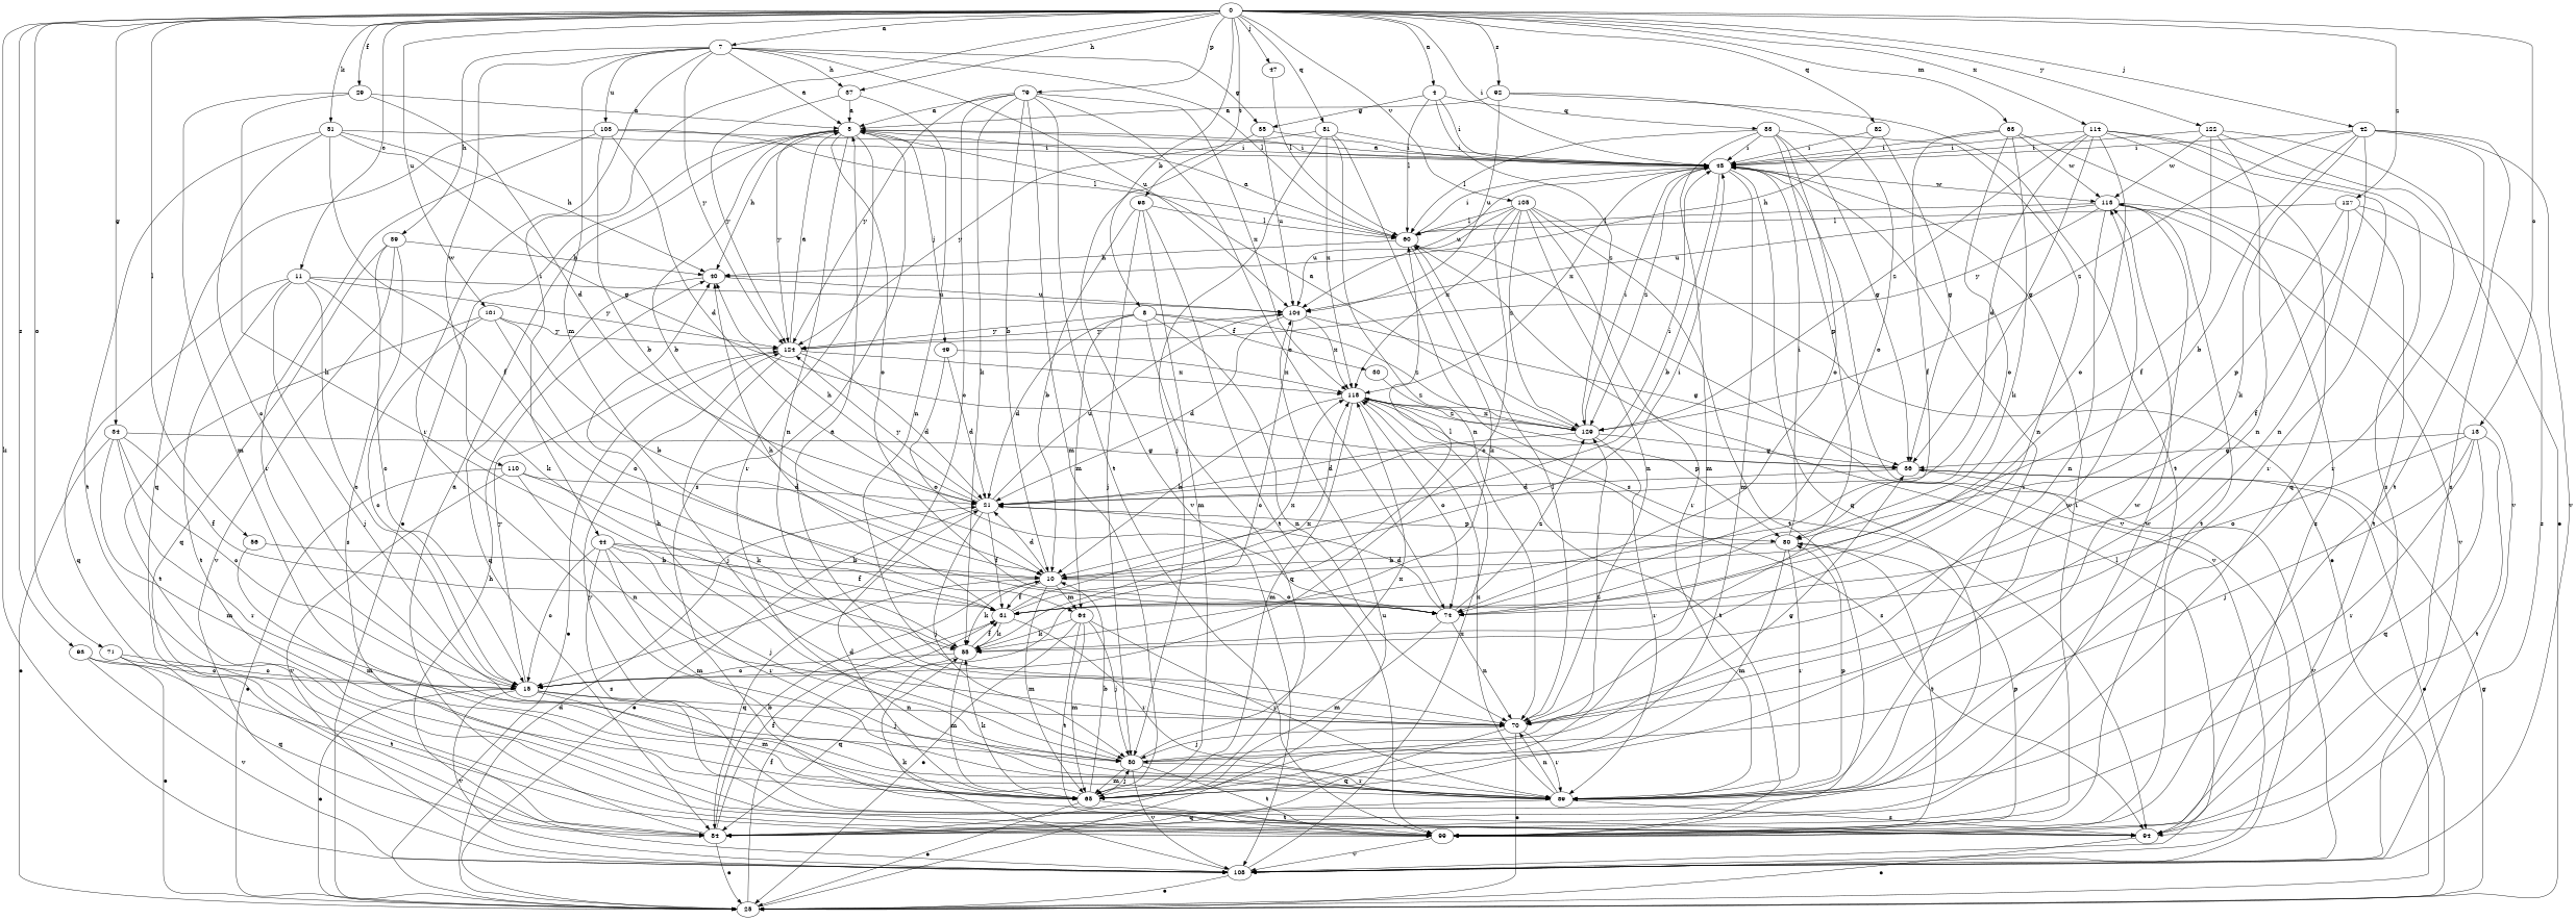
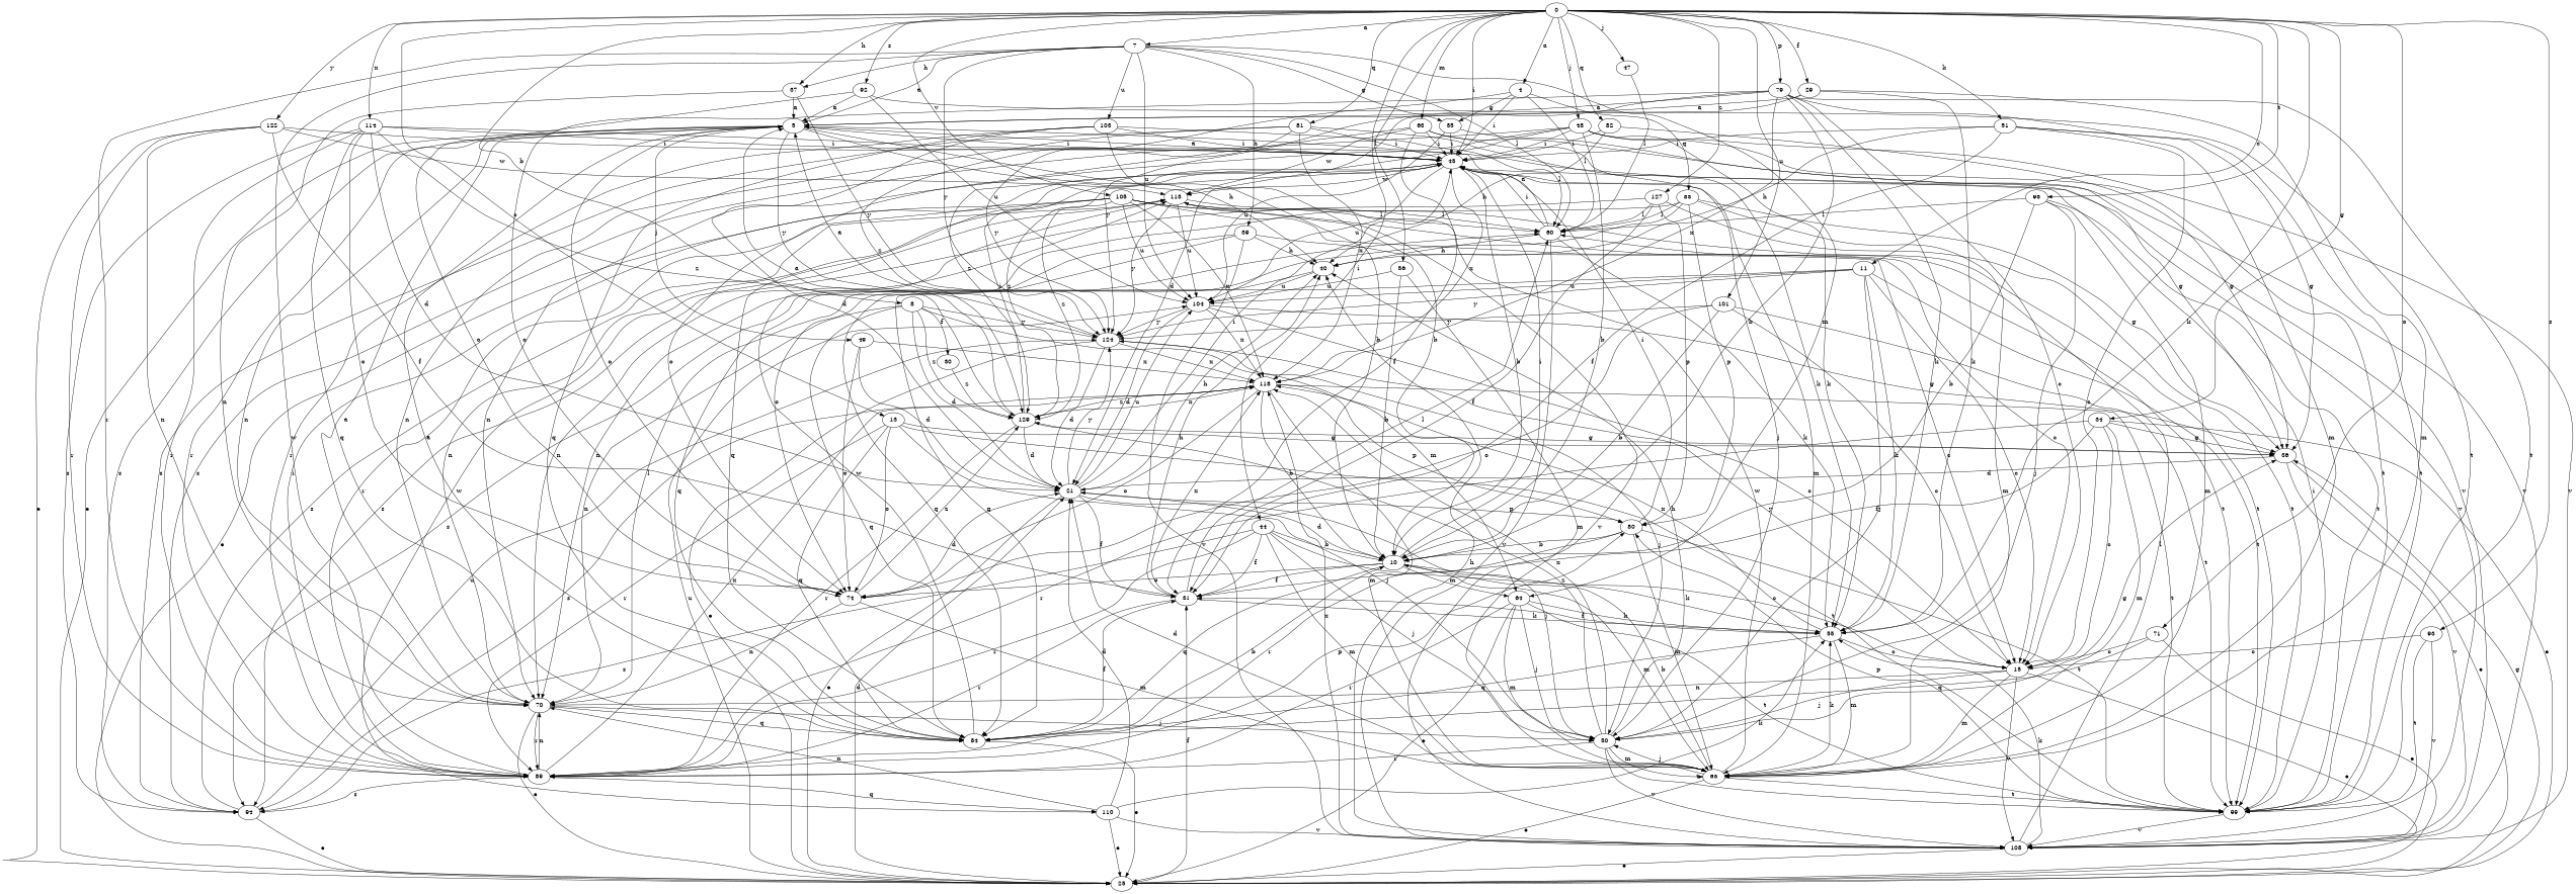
  strict digraph {
    n1 [label=7]
    0
    4
    8
    11
    13
    29
    34
    37
    44
    45
    47
-   48 [label=42]
+   48
    51
    55
    56
    63
    71
    79
    81
    82
    92
    93
    98
    101
    105
    114
    122
    127
    5
    35
    39
    60
    64
    89
    103
    104
    110
    124
    83
    129
    70
    21
    30
    84
    15
    50
    99
    74
    36
    65
    25
    31
    10
    94
    108
    118
    113
    40
    80
    49
    n1 -> 37 [label=h]
    n1 -> 5 [label=a]
    n1 -> 35 [label=g]
    n1 -> 39 [label=h]
    n1 -> 60 [label=l]
    n1 -> 64 [label=m]
    n1 -> 89 [label=r]
    n1 -> 103 [label=u]
    n1 -> 104 [label=u]
    n1 -> 110 [label=w]
    n1 -> 124 [label=y]
    0 -> n1 [label=a]
    0 -> 4 [label=a]
    0 -> 8 [label=b]
    0 -> 11 [label=c]
    0 -> 13 [label=c]
    0 -> 29 [label=f]
    0 -> 34 [label=g]
    0 -> 37 [label=h]
    0 -> 44 [label=i]
    0 -> 45 [label=i]
    0 -> 47 [label=j]
    0 -> 48 [label=j]
    0 -> 51 [label=k]
-   0 -> 108 [label=k]
+   0 -> 55 [label=k]
    0 -> 56 [label=l]
    0 -> 63 [label=m]
    0 -> 71 [label=o]
    0 -> 79 [label=p]
    0 -> 81 [label=q]
    0 -> 82 [label=q]
    0 -> 92 [label=s]
    0 -> 93 [label=s]
    0 -> 98 [label=t]
    0 -> 101 [label=u]
    0 -> 105 [label=v]
    0 -> 114 [label=x]
    0 -> 122 [label=y]
    0 -> 127 [label=z]
    4 -> 45 [label=i]
    4 -> 35 [label=g]
    4 -> 60 [label=l]
    4 -> 83 [label=q]
    4 -> 129 [label=z]
    8 -> 64 [label=m]
    8 -> 124 [label=y]
    8 -> 129 [label=z]
    8 -> 70 [label=n]
    8 -> 21 [label=d]
    8 -> 30 [label=f]
    8 -> 84 [label=q]
    11 -> 55 [label=k]
    11 -> 104 [label=u]
    11 -> 124 [label=y]
    11 -> 84 [label=q]
    11 -> 15 [label=c]
    11 -> 50 [label=j]
    11 -> 99 [label=t]
    13 -> 89 [label=r]
    13 -> 84 [label=q]
    13 -> 50 [label=j]
    13 -> 99 [label=t]
    13 -> 74 [label=o]
    13 -> 36 [label=g]
    29 -> 55 [label=k]
    29 -> 5 [label=a]
    29 -> 21 [label=d]
    29 -> 65 [label=m]
    34 -> 89 [label=r]
    34 -> 15 [label=c]
    34 -> 36 [label=g]
    34 -> 65 [label=m]
    34 -> 25 [label=e]
    34 -> 31 [label=f]
    37 -> 5 [label=a]
    37 -> 124 [label=y]
    37 -> 70 [label=n]
    44 -> 89 [label=r]
    44 -> 15 [label=c]
    44 -> 50 [label=j]
    44 -> 65 [label=m]
    44 -> 31 [label=f]
    44 -> 10 [label=b]
    44 -> 94 [label=s]
    45 -> 5 [label=a]
    45 -> 104 [label=u]
    45 -> 129 [label=z]
    45 -> 84 [label=q]
    45 -> 65 [label=m]
    45 -> 10 [label=b]
    45 -> 108 [label=v]
    45 -> 118 [label=x]
    45 -> 113 [label=w]
    47 -> 60 [label=l]
    48 -> 45 [label=i]
    48 -> 55 [label=k]
    48 -> 129 [label=z]
    48 -> 70 [label=n]
    48 -> 99 [label=t]
    48 -> 10 [label=b]
    48 -> 94 [label=s]
    48 -> 108 [label=v]
    51 -> 45 [label=i]
    51 -> 15 [label=c]
    51 -> 99 [label=t]
    51 -> 36 [label=g]
    51 -> 31 [label=f]
    51 -> 40 [label=h]
    55 -> 84 [label=q]
    55 -> 15 [label=c]
    55 -> 65 [label=m]
    55 -> 31 [label=f]
    55 -> 118 [label=x]
+   56 -> 104 [label=u]
    56 -> 65 [label=m]
    56 -> 10 [label=b]
    63 -> 45 [label=i]
    63 -> 55 [label=k]
    63 -> 74 [label=o]
    63 -> 31 [label=f]
    63 -> 108 [label=v]
    63 -> 113 [label=w]
    71 -> 84 [label=q]
    71 -> 15 [label=c]
    71 -> 25 [label=e]
    79 -> 55 [label=k]
    79 -> 5 [label=a]
    79 -> 124 [label=y]
    79 -> 15 [label=c]
    79 -> 99 [label=t]
    79 -> 74 [label=o]
    79 -> 65 [label=m]
    79 -> 10 [label=b]
    79 -> 118 [label=x]
    81 -> 45 [label=i]
    81 -> 124 [label=y]
    81 -> 70 [label=n]
    81 -> 50 [label=j]
    81 -> 94 [label=s]
    81 -> 118 [label=x]
    82 -> 45 [label=i]
    82 -> 36 [label=g]
    82 -> 40 [label=h]
    92 -> 5 [label=a]
    92 -> 104 [label=u]
    92 -> 99 [label=t]
    92 -> 74 [label=o]
    93 -> 15 [label=c]
    93 -> 99 [label=t]
    93 -> 108 [label=v]
    98 -> 60 [label=l]
    98 -> 50 [label=j]
    98 -> 99 [label=t]
    98 -> 65 [label=m]
    98 -> 10 [label=b]
    101 -> 124 [label=y]
    101 -> 15 [label=c]
    101 -> 99 [label=t]
    101 -> 74 [label=o]
    101 -> 10 [label=b]
    105 -> 60 [label=l]
    105 -> 89 [label=r]
    105 -> 104 [label=u]
    105 -> 129 [label=z]
    105 -> 70 [label=n]
    105 -> 15 [label=c]
    105 -> 99 [label=t]
    105 -> 25 [label=e]
    105 -> 118 [label=x]
    114 -> 45 [label=i]
    114 -> 89 [label=r]
    114 -> 129 [label=z]
    114 -> 21 [label=d]
    114 -> 84 [label=q]
    114 -> 74 [label=o]
    114 -> 36 [label=g]
    114 -> 94 [label=s]
    122 -> 45 [label=i]
    122 -> 89 [label=r]
    122 -> 70 [label=n]
    122 -> 25 [label=e]
    122 -> 31 [label=f]
    122 -> 113 [label=w]
    127 -> 60 [label=l]
    127 -> 99 [label=t]
    127 -> 31 [label=f]
    127 -> 94 [label=s]
    127 -> 80 [label=p]
    5 -> 45 [label=i]
    5 -> 89 [label=r]
    5 -> 124 [label=y]
    5 -> 70 [label=n]
    5 -> 74 [label=o]
    5 -> 25 [label=e]
    5 -> 10 [label=b]
    5 -> 94 [label=s]
    5 -> 40 [label=h]
    5 -> 49 [label=j]
    35 -> 45 [label=i]
    35 -> 104 [label=u]
    35 -> 108 [label=v]
    39 -> 84 [label=q]
    39 -> 15 [label=c]
    39 -> 94 [label=s]
    39 -> 108 [label=v]
    39 -> 40 [label=h]
    60 -> 45 [label=i]
    60 -> 55 [label=k]
    60 -> 5 [label=a]
    60 -> 108 [label=v]
    60 -> 40 [label=h]
    64 -> 55 [label=k]
    64 -> 89 [label=r]
    64 -> 50 [label=j]
    64 -> 99 [label=t]
    64 -> 65 [label=m]
    64 -> 25 [label=e]
    89 -> 45 [label=i]
    89 -> 70 [label=n]
-   89 -> 84 [label=q]
+   89 -> 110 [label=q]
    89 -> 94 [label=s]
    89 -> 118 [label=x]
    89 -> 113 [label=w]
    89 -> 80 [label=p]
    103 -> 45 [label=i]
    103 -> 60 [label=l]
    103 -> 89 [label=r]
    103 -> 21 [label=d]
    103 -> 84 [label=q]
    103 -> 10 [label=b]
    104 -> 124 [label=y]
    104 -> 21 [label=d]
    104 -> 15 [label=c]
    104 -> 36 [label=g]
    104 -> 118 [label=x]
    110 -> 55 [label=k]
    110 -> 70 [label=n]
    110 -> 21 [label=d]
    110 -> 25 [label=e]
    110 -> 108 [label=v]
    124 -> 5 [label=a]
    124 -> 21 [label=d]
    124 -> 50 [label=j]
    124 -> 25 [label=e]
    124 -> 118 [label=x]
-   83 -> 45 [label=i]
    83 -> 60 [label=l]
    83 -> 70 [label=n]
    83 -> 74 [label=o]
    83 -> 36 [label=g]
    83 -> 65 [label=m]
    83 -> 80 [label=p]
    129 -> 45 [label=i]
    129 -> 5 [label=a]
    129 -> 89 [label=r]
    129 -> 21 [label=d]
    129 -> 36 [label=g]
    129 -> 118 [label=x]
    70 -> 5 [label=a]
    70 -> 60 [label=l]
    70 -> 89 [label=r]
    70 -> 84 [label=q]
    70 -> 50 [label=j]
    70 -> 25 [label=e]
    21 -> 45 [label=i]
    21 -> 104 [label=u]
    21 -> 124 [label=y]
    21 -> 50 [label=j]
    21 -> 25 [label=e]
    21 -> 31 [label=f]
    21 -> 40 [label=h]
    21 -> 80 [label=p]
    30 -> 129 [label=z]
    84 -> 5 [label=a]
    84 -> 25 [label=e]
    84 -> 31 [label=f]
    84 -> 10 [label=b]
    84 -> 113 [label=w]
    15 -> 124 [label=y]
    15 -> 70 [label=n]
    15 -> 50 [label=j]
    15 -> 65 [label=m]
    15 -> 25 [label=e]
    15 -> 108 [label=v]
    50 -> 89 [label=r]
    50 -> 129 [label=z]
    50 -> 99 [label=t]
    50 -> 36 [label=g]
    50 -> 65 [label=m]
    50 -> 108 [label=v]
    50 -> 118 [label=x]
    50 -> 40 [label=h]
    99 -> 45 [label=i]
    99 -> 108 [label=v]
    99 -> 80 [label=p]
    74 -> 129 [label=z]
    74 -> 70 [label=n]
    74 -> 21 [label=d]
    74 -> 65 [label=m]
    36 -> 21 [label=d]
    36 -> 25 [label=e]
    36 -> 108 [label=v]
    65 -> 55 [label=k]
    65 -> 21 [label=d]
    65 -> 50 [label=j]
    65 -> 99 [label=t]
    65 -> 25 [label=e]
    65 -> 10 [label=b]
    65 -> 113 [label=w]
    25 -> 104 [label=u]
    25 -> 21 [label=d]
    25 -> 36 [label=g]
    25 -> 31 [label=f]
    31 -> 55 [label=k]
    31 -> 60 [label=l]
    31 -> 89 [label=r]
    31 -> 118 [label=x]
    31 -> 40 [label=h]
    10 -> 45 [label=i]
    10 -> 55 [label=k]
    10 -> 64 [label=m]
    10 -> 21 [label=d]
    10 -> 84 [label=q]
    10 -> 74 [label=o]
    10 -> 65 [label=m]
    10 -> 31 [label=f]
-   94 -> 124 [label=y]
+   94 -> 124 [label=u]
    94 -> 25 [label=e]
    108 -> 55 [label=k]
    108 -> 60 [label=l]
    108 -> 25 [label=e]
    108 -> 118 [label=x]
    108 -> 40 [label=h]
    118 -> 129 [label=z]
    118 -> 99 [label=t]
    118 -> 74 [label=o]
    118 -> 65 [label=m]
    118 -> 10 [label=b]
    118 -> 94 [label=s]
    118 -> 80 [label=p]
    113 -> 60 [label=l]
    113 -> 104 [label=u]
    113 -> 124 [label=y]
    113 -> 70 [label=n]
    113 -> 99 [label=t]
-   113 -> 94 [label=s]
+   94 -> 113 [label=s]
    113 -> 108 [label=v]
    40 -> 104 [label=u]
    40 -> 84 [label=q]
    80 -> 45 [label=i]
    80 -> 89 [label=r]
    80 -> 99 [label=t]
    80 -> 65 [label=m]
    80 -> 10 [label=b]
    49 -> 21 [label=d]
    49 -> 74 [label=o]
    49 -> 118 [label=x]
  }
